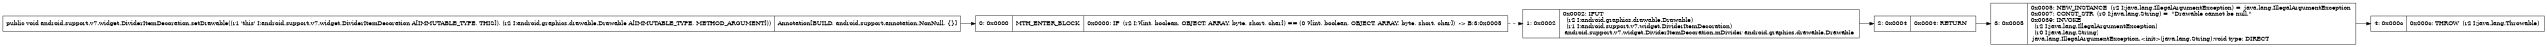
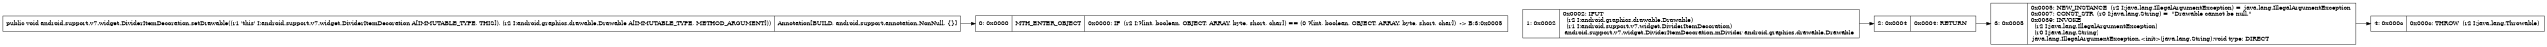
  digraph {
    rankdir=LR
    node [shape=record]
-   n1 [label="{0\:\ 0x0000|MTH_ENTER_BLOCK\l|0x0000: IF  (r2 I:?[int, boolean, OBJECT, ARRAY, byte, short, char]) == (0 ?[int, boolean, OBJECT, ARRAY, byte, short, char])  \-\> B:3:0x0005 \l}"]
+   n1 [label="{0\:\ 0x0000|MTH_ENTER_OBJECT\l|0x0000: IF  (r2 I:?[int, boolean, OBJECT, ARRAY, byte, short, char]) == (0 ?[int, boolean, OBJECT, ARRAY, byte, short, char])  \-\> B:3:0x0005 \l}"]
    n2 [label="{1\:\ 0x0002|0x0002: IPUT  \l  (r2 I:android.graphics.drawable.Drawable)\l  (r1 I:android.support.v7.widget.DividerItemDecoration)\l android.support.v7.widget.DividerItemDecoration.mDivider android.graphics.drawable.Drawable \l}"]
    n3 [label="{2\:\ 0x0004|0x0004: RETURN   \l}"]
    n4 [label="{3\:\ 0x0005|0x0005: NEW_INSTANCE  (r2 I:java.lang.IllegalArgumentException) =  java.lang.IllegalArgumentException \l0x0007: CONST_STR  (r0 I:java.lang.String) =  \"Drawable cannot be null.\" \l0x0039: INVOKE  \l  (r2 I:java.lang.IllegalArgumentException)\l  (r0 I:java.lang.String)\l java.lang.IllegalArgumentException.\<init\>(java.lang.String):void type: DIRECT \l}"]
    n5 [label="{4\:\ 0x000c|0x000c: THROW  (r2 I:java.lang.Throwable) \l}"]
    n6 [label="{public void android.support.v7.widget.DividerItemDecoration.setDrawable((r1 'this' I:android.support.v7.widget.DividerItemDecoration A[IMMUTABLE_TYPE, THIS]), (r2 I:android.graphics.drawable.Drawable A[IMMUTABLE_TYPE, METHOD_ARGUMENT]))  | Annotation[BUILD, android.support.annotation.NonNull, \{\}]\l}"]
-   n1 -> n2 [style=dashed]
    n2 -> n3
    n3 -> n4
    n4 -> n5
    n6 -> n1
  }
